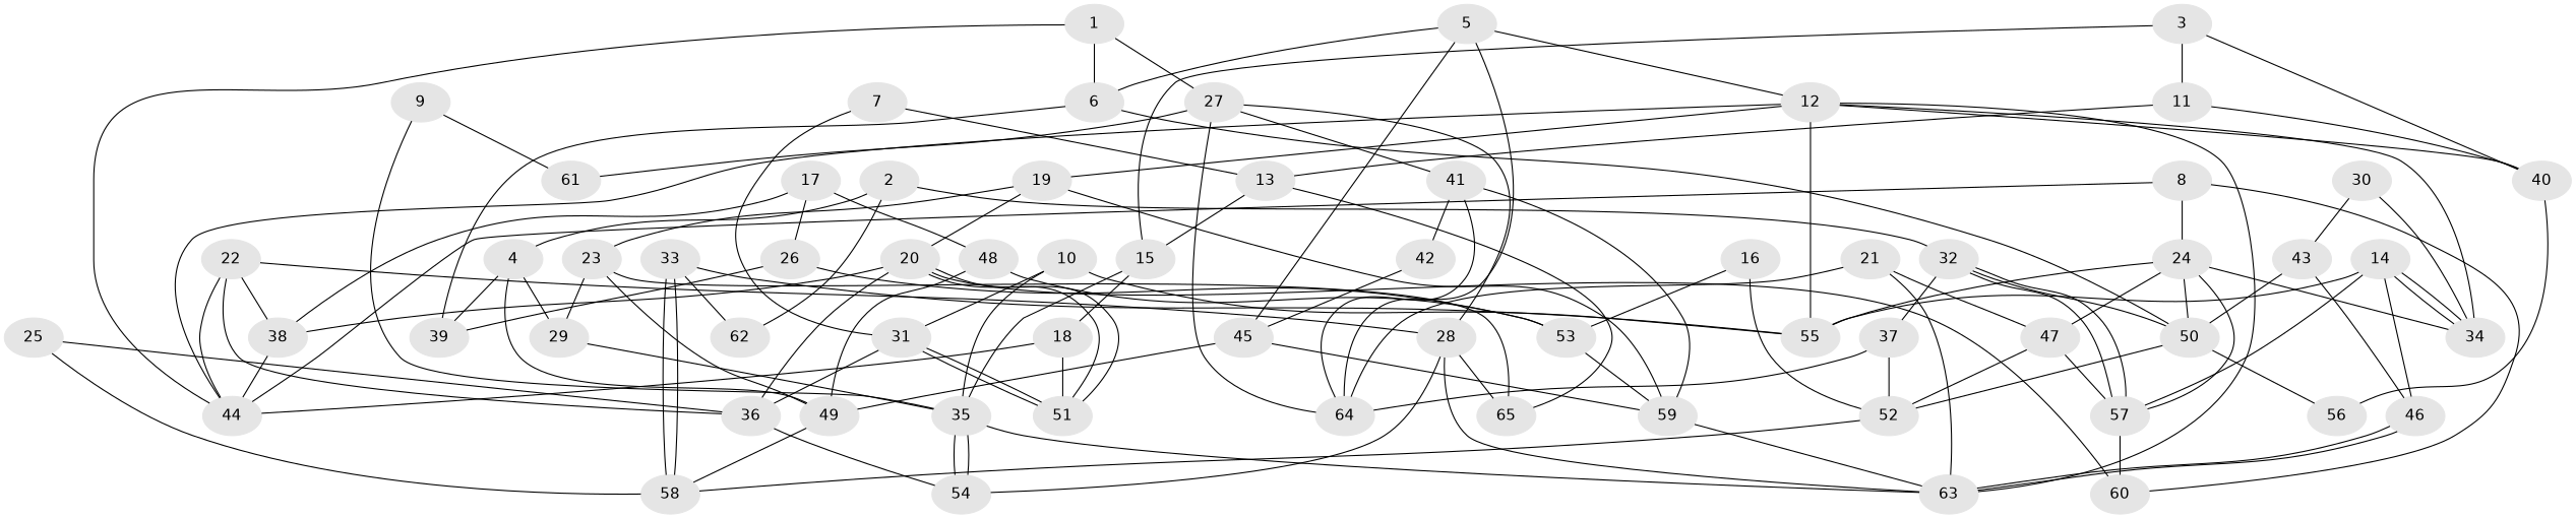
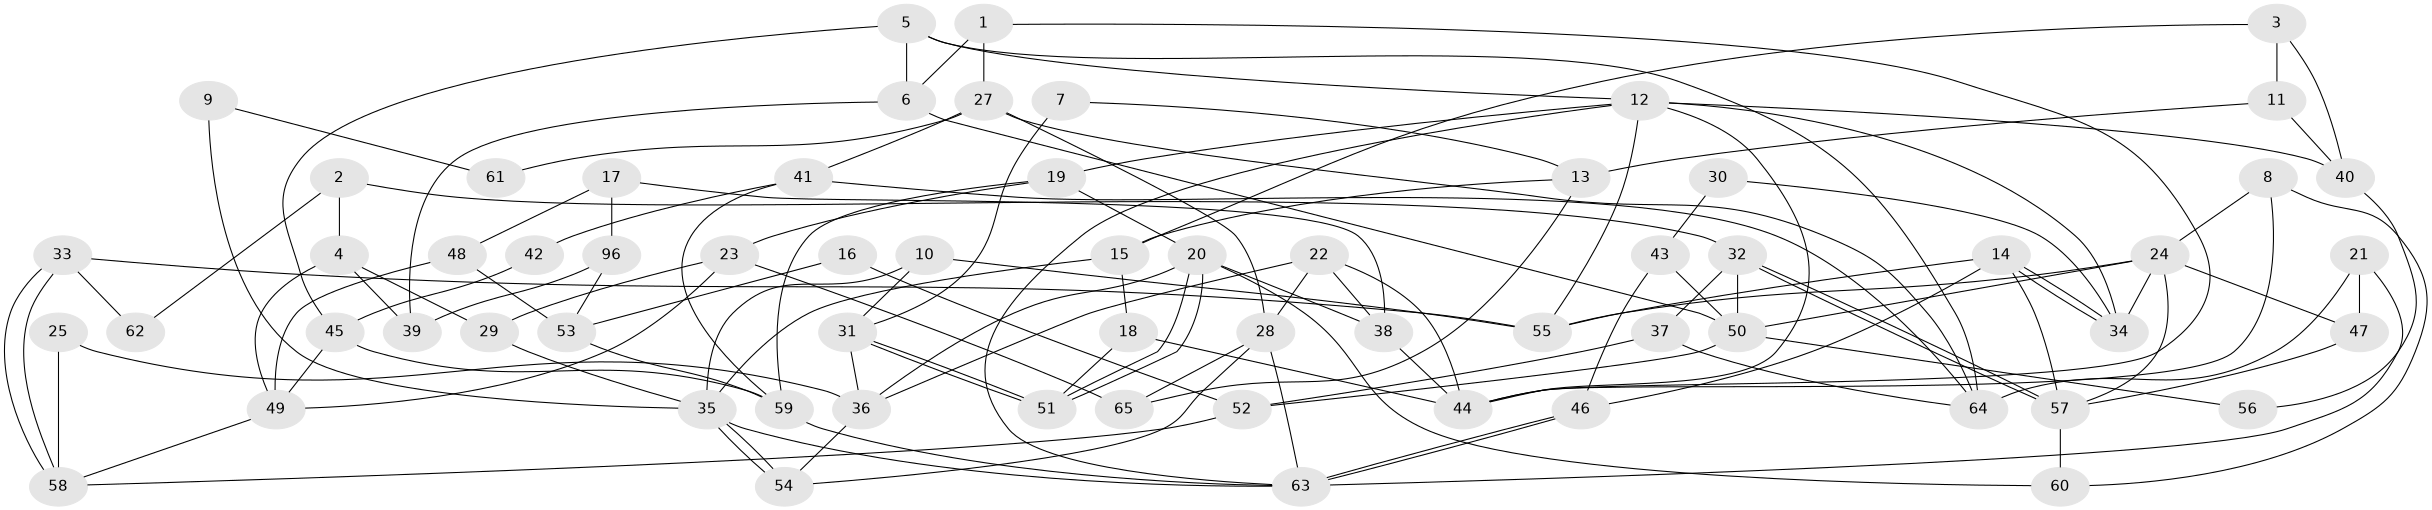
  graph {
    fontname="DejaVu Sans"
    node [color=gray90 fontname="DejaVu Sans" style=filled]
    edge [fontname="DejaVu Sans"]
    1
    6
    27
    44
    39
    50
    64
    61
    28
    41
    2
    4
    32
    62
    29
    49
    57
    37
    3
    11
    15
    40
    13
    35
    18
    56
    45
    59
    58
    5
    12
    55
    19
    34
    63
    52
    7
    31
    65
    51
    36
    8
    24
    60
    47
    9
    54
    10
    20
    23
    14
    46
    16
    53
    17
-   26
+   26 [label=96]
    38
    48
    21
    22
    25
    42
    30
    43
    33
    1 -- 6
    1 -- 27
    1 -- 44
    6 -- 39
    6 -- 50
    27 -- 64
    27 -- 61
    27 -- 28
    27 -- 41
    50 -- 56
    50 -- 52
    28 -- 63
    28 -- 65
    28 -- 54
    41 -- 64
    41 -- 59
    41 -- 42
    2 -- 4
    2 -- 32
    2 -- 62
    4 -- 39
    4 -- 29
    4 -- 49
    32 -- 50
    32 -- 57
    32 -- 57
    32 -- 37
    29 -- 35
    49 -- 58
    57 -- 60
    37 -- 64
    37 -- 52
    3 -- 11
    3 -- 15
    3 -- 40
    11 -- 40
    11 -- 13
    15 -- 35
    15 -- 18
    40 -- 56
    13 -- 15
    13 -- 65
    35 -- 63
    35 -- 54
    35 -- 54
    18 -- 44
    18 -- 51
    45 -- 49
    45 -- 59
    59 -- 63
    5 -- 6
    5 -- 64
    5 -- 45
    5 -- 12
    12 -- 44
    12 -- 40
    12 -- 55
    12 -- 19
    12 -- 34
    12 -- 63
    19 -- 59
    19 -- 20
    19 -- 23
    52 -- 58
    7 -- 13
    7 -- 31
    31 -- 51
    31 -- 51
    31 -- 36
    36 -- 54
    8 -- 44
    8 -- 24
    8 -- 60
    24 -- 50
    24 -- 57
    24 -- 55
    24 -- 34
    24 -- 47
    47 -- 57
-   47 -- 52
    9 -- 61
    9 -- 35
    10 -- 35
    10 -- 55
    10 -- 31
    20 -- 51
    20 -- 51
    20 -- 36
    20 -- 60
    20 -- 38
    23 -- 29
    23 -- 49
    23 -- 65
    14 -- 57
    14 -- 55
    14 -- 34
    14 -- 34
    14 -- 46
    46 -- 63
    46 -- 63
    16 -- 52
    16 -- 53
    53 -- 59
    17 -- 26
    17 -- 38
    17 -- 48
    26 -- 39
    26 -- 53
    38 -- 44
    48 -- 49
    48 -- 53
    21 -- 64
    21 -- 63
    21 -- 47
    22 -- 44
    22 -- 28
    22 -- 36
    22 -- 38
    25 -- 58
    25 -- 36
    42 -- 45
    30 -- 34
    30 -- 43
    43 -- 50
    43 -- 46
    33 -- 62
    33 -- 58
    33 -- 58
    33 -- 55
  }
